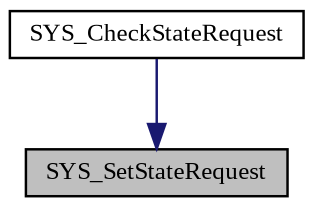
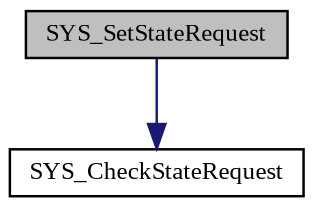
  digraph {
    rankdir=TB
    fontname="Liberation Serif"
    node [color=black fontname="Liberation Serif" fontsize=10 shape=record style=filled]
    n1 [fillcolor=grey75 fontcolor=black height=0.2 label=SYS_SetStateRequest width=0.4]
    n2 [fillcolor=white height=0.2 label=SYS_CheckStateRequest width=0.4]
-   n2 -> n1 [color=midnightblue fontname="Liberation Serif" fontsize=10 labelfontname=Helvetica labelfontsize=10 style=solid]
+   n1 -> n2 [color=midnightblue fontname="Liberation Serif" fontsize=10 labelfontname=Helvetica labelfontsize=10 style=solid]
  }
